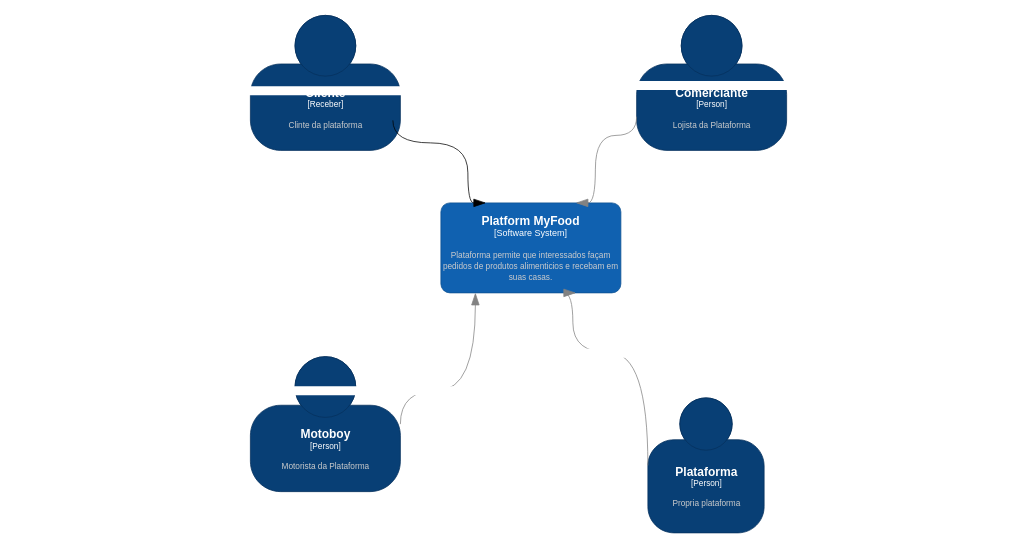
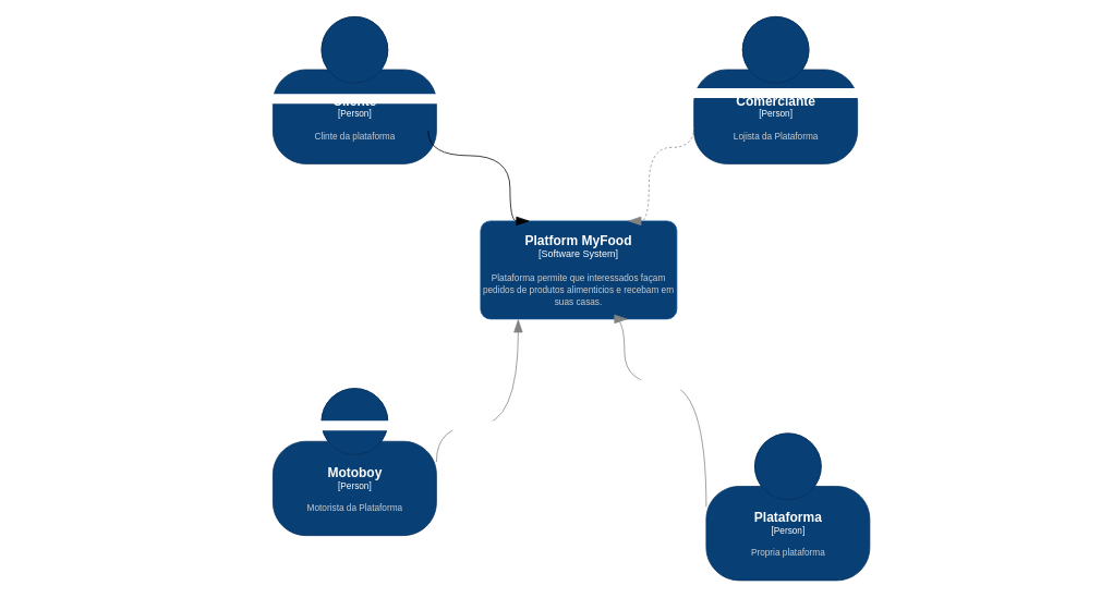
  <mxCell id="0" />
  <mxCell id="1" parent="0" />
- <mxCell id="2" value="&lt;font style=&quot;font-size: 16px&quot;&gt;&lt;b&gt;Platform MyFood&lt;/b&gt;&lt;/font&gt;&lt;div&gt;[Software System]&lt;/div&gt;&lt;br&gt;&lt;div&gt;&lt;font style=&quot;font-size: 11px&quot;&gt;&lt;font color=&quot;#cccccc&quot;&gt;Plataforma permite que interessados façam pedidos de produtos alimenticios e recebam em suas casas.&lt;/font&gt;&lt;/div&gt;" style="rounded=1;whiteSpace=wrap;html=1;labelBackgroundColor=none;fillColor=#1061B0;fontColor=#ffffff;align=center;arcSize=10;strokeColor=#0D5091;metaEdit=1;resizable=0;points=[[0.25,0,0],[0.5,0,0],[0.75,0,0],[1,0.25,0],[1,0.5,0],[1,0.75,0],[0.75,1,0],[0.5,1,0],[0.25,1,0],[0,0.75,0],[0,0.5,0],[0,0.25,0]];" vertex="1" parent="1"><mxGeometry x="274" y="270" width="240" height="120" as="geometry" /></mxCell>
- <mxCell id="3" value="&lt;font style=&quot;font-size: 16px&quot;&gt;&lt;b&gt;Cliente &lt;/b&gt;&lt;/font&gt;&lt;div&gt;[Receber]&lt;/div&gt;&lt;br&gt;&lt;div&gt;&lt;font style=&quot;font-size: 11px&quot;&gt;&lt;font color=&quot;#cccccc&quot;&gt;Clinte da plataforma &lt;/font&gt;&lt;/div&gt;" style="html=1;fontSize=11;dashed=0;whitespace=wrap;fillColor=#083F75;strokeColor=#06315C;fontColor=#ffffff;shape=mxgraph.c4.person2;align=center;metaEdit=1;points=[[0.5,0,0],[1,0.5,0],[1,0.75,0],[0.75,1,0],[0.5,1,0],[0.25,1,0],[0,0.75,0],[0,0.5,0]];resizable=0;" vertex="1" parent="1"><mxGeometry x="20" y="20" width="200" height="180" as="geometry" /></mxCell>
+ <mxCell id="2" value="&lt;font style=&quot;font-size: 16px&quot;&gt;&lt;b&gt;Platform MyFood&lt;/b&gt;&lt;/font&gt;&lt;div&gt;[Software System]&lt;/div&gt;&lt;br&gt;&lt;div&gt;&lt;font style=&quot;font-size: 11px&quot;&gt;&lt;font color=&quot;#cccccc&quot;&gt;Plataforma permite que interessados façam pedidos de produtos alimenticios e recebam em suas casas.&lt;/font&gt;&lt;/div&gt;" style="rounded=1;whiteSpace=wrap;html=1;labelBackgroundColor=none;fillColor=#083f75;fontColor=#ffffff;align=center;arcSize=10;strokeColor=#0D5091;metaEdit=1;resizable=0;points=[[0.25,0,0],[0.5,0,0],[0.75,0,0],[1,0.25,0],[1,0.5,0],[1,0.75,0],[0.75,1,0],[0.5,1,0],[0.25,1,0],[0,0.75,0],[0,0.5,0],[0,0.25,0]];" vertex="1" parent="1"><mxGeometry x="274" y="270" width="240" height="120" as="geometry" /></mxCell>
+ <mxCell id="3" value="&lt;font style=&quot;font-size: 16px&quot;&gt;&lt;b&gt;Cliente &lt;/b&gt;&lt;/font&gt;&lt;div&gt;[Person]&lt;/div&gt;&lt;br&gt;&lt;div&gt;&lt;font style=&quot;font-size: 11px&quot;&gt;&lt;font color=&quot;#cccccc&quot;&gt;Clinte da plataforma &lt;/font&gt;&lt;/div&gt;" style="html=1;fontSize=11;dashed=0;whitespace=wrap;fillColor=#083F75;strokeColor=#06315C;fontColor=#ffffff;shape=mxgraph.c4.person2;align=center;metaEdit=1;points=[[0.5,0,0],[1,0.5,0],[1,0.75,0],[0.75,1,0],[0.5,1,0],[0.25,1,0],[0,0.75,0],[0,0.5,0]];resizable=0;" vertex="1" parent="1"><mxGeometry x="20" y="20" width="200" height="180" as="geometry" /></mxCell>
  <mxCell id="4" value="&lt;font style=&quot;font-size: 16px&quot;&gt;&lt;b&gt;Comerciante&lt;/b&gt;&lt;/font&gt;&lt;div&gt;[Person]&lt;/div&gt;&lt;br&gt;&lt;div&gt;&lt;font style=&quot;font-size: 11px&quot;&gt;&lt;font color=&quot;#cccccc&quot;&gt;Lojista da Plataforma&lt;/font&gt;&lt;/div&gt;" style="html=1;fontSize=11;dashed=0;whitespace=wrap;fillColor=#083F75;strokeColor=#06315C;fontColor=#ffffff;shape=mxgraph.c4.person2;align=center;metaEdit=1;points=[[0.5,0,0],[1,0.5,0],[1,0.75,0],[0.75,1,0],[0.5,1,0],[0.25,1,0],[0,0.75,0],[0,0.5,0]];resizable=0;" vertex="1" parent="1"><mxGeometry x="535" y="20" width="200" height="180" as="geometry" /></mxCell>
  <mxCell id="5" value="&lt;font style=&quot;font-size: 16px&quot;&gt;&lt;b&gt;Motoboy&lt;/b&gt;&lt;/font&gt;&lt;div&gt;[Person]&lt;/div&gt;&lt;br&gt;&lt;div&gt;&lt;font style=&quot;font-size: 11px&quot;&gt;&lt;font color=&quot;#cccccc&quot;&gt;Motorista da Plataforma&lt;/font&gt;&lt;/div&gt;" style="html=1;fontSize=11;dashed=0;whitespace=wrap;fillColor=#083F75;strokeColor=#06315C;fontColor=#ffffff;shape=mxgraph.c4.person2;align=center;metaEdit=1;points=[[0.5,0,0],[1,0.5,0],[1,0.75,0],[0.75,1,0],[0.5,1,0],[0.25,1,0],[0,0.75,0],[0,0.5,0]];resizable=0;" vertex="1" parent="1"><mxGeometry x="20" y="475" width="200" height="180" as="geometry" /></mxCell>
- <mxCell id="6" value="&lt;font style=&quot;font-size: 16px&quot;&gt;&lt;b&gt;Plataforma &lt;/b&gt;&lt;/font&gt;&lt;div&gt;[Person]&lt;/div&gt;&lt;br&gt;&lt;div&gt;&lt;font style=&quot;font-size: 11px&quot;&gt;&lt;font color=&quot;#cccccc&quot;&gt;Propria plataforma&lt;/font&gt;&lt;/div&gt;" style="html=1;fontSize=11;dashed=0;whitespace=wrap;fillColor=#083F75;strokeColor=#06315C;fontColor=#ffffff;shape=mxgraph.c4.person2;align=center;metaEdit=1;points=[[0.5,0,0],[1,0.5,0],[1,0.75,0],[0.75,1,0],[0.5,1,0],[0.25,1,0],[0,0.75,0],[0,0.5,0]];resizable=0;" vertex="1" parent="1"><mxGeometry x="550" y="530" width="155" height="180" as="geometry" /></mxCell>
- <mxCell id="7" value="&lt;div style=&quot;text-align: left&quot;&gt;&lt;div style=&quot;text-align: center&quot;&gt;&lt;b&gt;Vender os produtos, Solicitar coleta de Pedidos (Caso não possuo motoboy), Acompanhar Pedidos, Relatorios de Vendas&lt;/b&gt;&lt;/div&gt;" style="endArrow=blockThin;html=1;fontSize=10;fontColor=#FFF;strokeWidth=1;endFill=1;strokeColor=#828282;elbow=vertical;metaEdit=1;endSize=14;startSize=14;jumpStyle=arc;jumpSize=16;rounded=0;edgeStyle=orthogonalEdgeStyle;curved=1;entryX=0.75;entryY=0;entryDx=0;entryDy=0;entryPerimeter=0;exitX=0;exitY=0.75;exitDx=0;exitDy=0;exitPerimeter=0;" edge="1" parent="1" source="4" target="2"><mxGeometry x="-1" y="117" width="240" relative="1" as="geometry"><mxPoint x="220" y="170" as="sourcePoint" /><mxPoint x="344" y="280" as="targetPoint" /><Array as="points"><mxPoint x="480" y="180" /></Array><mxPoint x="90" y="-42" as="offset" /></mxGeometry></mxCell>
+ <mxCell id="6" value="&lt;font style=&quot;font-size: 16px&quot;&gt;&lt;b&gt;Plataforma &lt;/b&gt;&lt;/font&gt;&lt;div&gt;[Person]&lt;/div&gt;&lt;br&gt;&lt;div&gt;&lt;font style=&quot;font-size: 11px&quot;&gt;&lt;font color=&quot;#cccccc&quot;&gt;Propria plataforma&lt;/font&gt;&lt;/div&gt;" style="html=1;fontSize=11;dashed=0;whitespace=wrap;fillColor=#083F75;strokeColor=#06315C;fontColor=#ffffff;shape=mxgraph.c4.person2;align=center;metaEdit=1;points=[[0.5,0,0],[1,0.5,0],[1,0.75,0],[0.75,1,0],[0.5,1,0],[0.25,1,0],[0,0.75,0],[0,0.5,0]];resizable=0;" vertex="1" parent="1"><mxGeometry x="550" y="530" width="200" height="180" as="geometry" /></mxCell>
+ <mxCell id="7" value="&lt;div style=&quot;text-align: left&quot;&gt;&lt;div style=&quot;text-align: center&quot;&gt;&lt;b&gt;Vender os produtos, Solicitar coleta de Pedidos (Caso não possuo motoboy), Acompanhar Pedidos, Relatorios de Vendas&lt;/b&gt;&lt;/div&gt;" style="endArrow=blockThin;html=1;fontSize=10;fontColor=#FFF;strokeWidth=1;endFill=1;strokeColor=#828282;elbow=vertical;metaEdit=1;endSize=14;startSize=14;jumpStyle=arc;jumpSize=16;rounded=0;edgeStyle=orthogonalEdgeStyle;curved=1;entryX=0.75;entryY=0;entryDx=0;entryDy=0;entryPerimeter=0;exitX=0;exitY=0.75;exitDx=0;exitDy=0;exitPerimeter=0;dashed=1;" edge="1" parent="1" source="4" target="2"><mxGeometry x="-1" y="117" width="240" relative="1" as="geometry"><mxPoint x="220" y="170" as="sourcePoint" /><mxPoint x="344" y="280" as="targetPoint" /><Array as="points"><mxPoint x="480" y="180" /></Array><mxPoint x="90" y="-42" as="offset" /></mxGeometry></mxCell>
  <mxCell id="8" value="&lt;div style=&quot;text-align: left&quot;&gt;&lt;div style=&quot;text-align: center&quot;&gt;&lt;b&gt;Receber notificação de Coleta de Pedidos, Visualizar Remetente/Destino do Pedido, Coletar Pedido, Entregar Pedido&lt;/b&gt;&lt;/div&gt;" style="endArrow=blockThin;html=1;fontSize=10;fontColor=#FFF;strokeWidth=1;endFill=1;strokeColor=#828282;elbow=vertical;metaEdit=1;endSize=14;startSize=14;jumpStyle=arc;jumpSize=16;rounded=0;edgeStyle=orthogonalEdgeStyle;curved=1;exitX=1;exitY=0.5;exitDx=0;exitDy=0;exitPerimeter=0;" edge="1" parent="1" source="5"><mxGeometry width="240" relative="1" as="geometry"><mxPoint x="150" y="460" as="sourcePoint" /><mxPoint x="320" y="390" as="targetPoint" /><Array as="points"><mxPoint x="320" y="520" /></Array></mxGeometry></mxCell>
  <mxCell id="9" value="&lt;div style=&quot;text-align: left&quot;&gt;&lt;div style=&quot;text-align: center&quot;&gt;&lt;b&gt;Disponibilizar Assinaturas, Conceder Beneficios por Assinatura&lt;/b&gt;&lt;/div&gt;" style="endArrow=blockThin;html=1;fontSize=10;fontColor=#FFF;strokeWidth=1;endFill=1;strokeColor=#828282;elbow=vertical;metaEdit=1;endSize=14;startSize=14;jumpStyle=arc;jumpSize=16;rounded=0;edgeStyle=orthogonalEdgeStyle;curved=1;entryX=0.75;entryY=1;entryDx=0;entryDy=0;entryPerimeter=0;exitX=0;exitY=0.5;exitDx=0;exitDy=0;exitPerimeter=0;" edge="1" parent="1" source="6" target="2"><mxGeometry width="240" relative="1" as="geometry"><mxPoint x="230" y="675" as="sourcePoint" /><mxPoint x="344" y="400" as="targetPoint" /><Array as="points"><mxPoint x="450" y="470" /></Array></mxGeometry></mxCell>
  <mxCell id="10" value="&lt;div style=&quot;text-align: left&quot;&gt;&lt;div style=&quot;text-align: center&quot;&gt;&lt;b&gt;Visualizar Produtos, Colocar Produtos no Carrinho, Efetuar um Pedido, Acompanhar Pedidos, Receber um Pedido, Avaliar o Pedido&lt;/b&gt;&lt;/div&gt;" style="endArrow=blockThin;html=1;fontSize=10;fontColor=#FFF;strokeWidth=1;endFill=1;strokeColor=#000000;elbow=vertical;metaEdit=1;endSize=14;startSize=14;jumpStyle=arc;jumpSize=16;rounded=0;edgeStyle=orthogonalEdgeStyle;curved=1;entryX=0.25;entryY=0;entryDx=0;entryDy=0;entryPerimeter=0;fillColor=#99CCFF;shadow=0;" edge="1" parent="1" target="2"><mxGeometry x="-1" y="-120" width="240" relative="1" as="geometry"><mxPoint x="210" y="160" as="sourcePoint" /><mxPoint x="450" y="160" as="targetPoint" /><Array as="points"><mxPoint x="310" y="190" /></Array><mxPoint x="-90" y="-40" as="offset" /></mxGeometry></mxCell>
